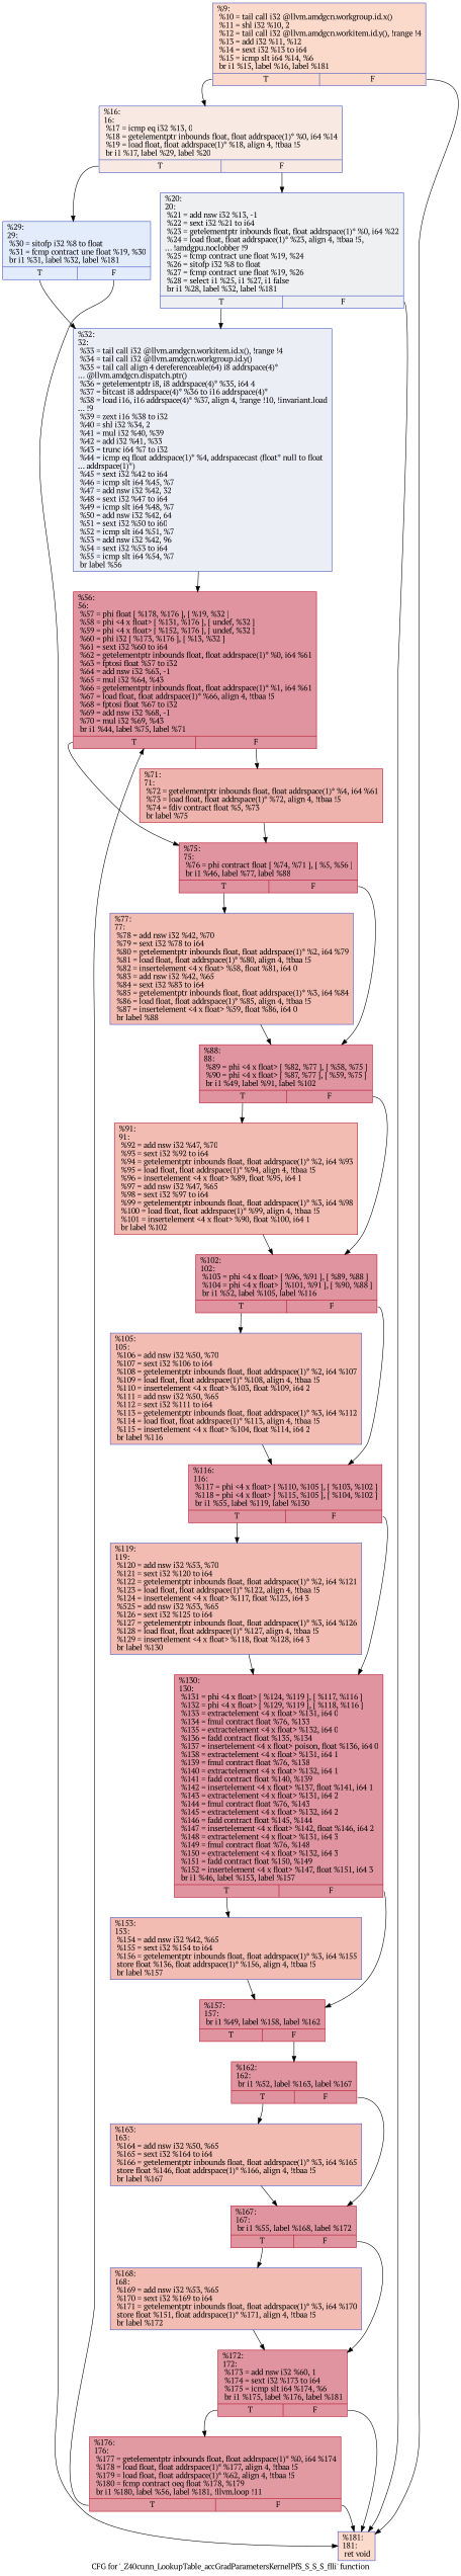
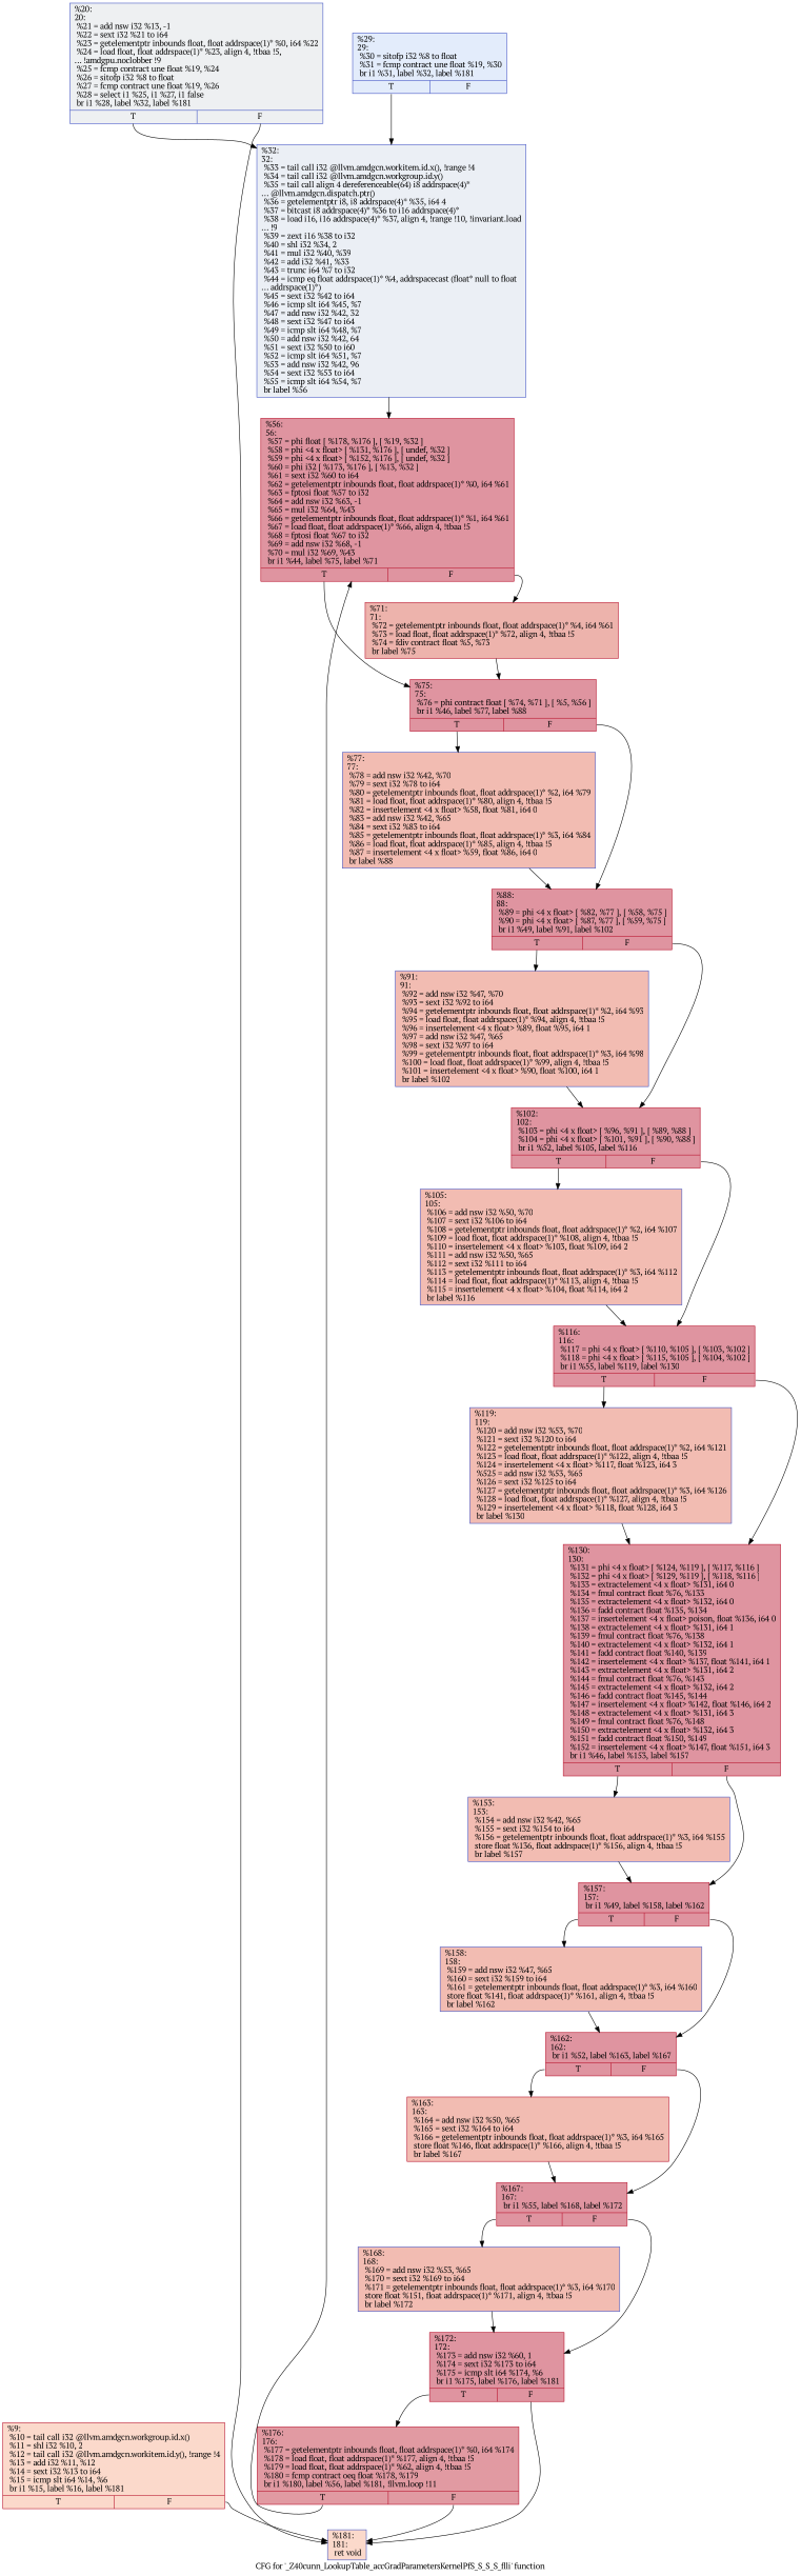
  digraph {
    fontname="PT Serif"
    label="CFG for '_Z40cunn_LookupTable_accGradParametersKernelPfS_S_S_S_flli' function"
    node [color="#3d50c3ff" fillcolor="#b70d2870" fontname="PT Serif" shape=record style=filled]
    edge [fontname="PT Serif" tailport=s0]
-   n1 [fillcolor="#f7a88970" label="{%9:\l  %10 = tail call i32 @llvm.amdgcn.workgroup.id.x()\l  %11 = shl i32 %10, 2\l  %12 = tail call i32 @llvm.amdgcn.workitem.id.y(), !range !4\l  %13 = add i32 %11, %12\l  %14 = sext i32 %13 to i64\l  %15 = icmp slt i64 %14, %6\l  br i1 %15, label %16, label %181\l|{<s0>T|<s1>F}}"]
-   n2 [fillcolor="#efcebd70" label="{%16:\l16:                                               \l  %17 = icmp eq i32 %13, 0\l  %18 = getelementptr inbounds float, float addrspace(1)* %0, i64 %14\l  %19 = load float, float addrspace(1)* %18, align 4, !tbaa !5\l  br i1 %17, label %29, label %20\l|{<s0>T|<s1>F}}"]
+   n1 [color="#b70d28ff" fillcolor="#f7a88970" label="{%9:\l  %10 = tail call i32 @llvm.amdgcn.workgroup.id.x()\l  %11 = shl i32 %10, 2\l  %12 = tail call i32 @llvm.amdgcn.workitem.id.y(), !range !4\l  %13 = add i32 %11, %12\l  %14 = sext i32 %13 to i64\l  %15 = icmp slt i64 %14, %6\l  br i1 %15, label %16, label %181\l|{<s0>T|<s1>F}}"]
    n3 [fillcolor="#f7a88970" label="{%181:\l181:                                              \l  ret void\l}"]
    n4 [fillcolor="#bfd3f670" label="{%29:\l29:                                               \l  %30 = sitofp i32 %8 to float\l  %31 = fcmp contract une float %19, %30\l  br i1 %31, label %32, label %181\l|{<s0>T|<s1>F}}"]
    n5 [fillcolor="#d9dce170" label="{%20:\l20:                                               \l  %21 = add nsw i32 %13, -1\l  %22 = sext i32 %21 to i64\l  %23 = getelementptr inbounds float, float addrspace(1)* %0, i64 %22\l  %24 = load float, float addrspace(1)* %23, align 4, !tbaa !5,\l... !amdgpu.noclobber !9\l  %25 = fcmp contract une float %19, %24\l  %26 = sitofp i32 %8 to float\l  %27 = fcmp contract une float %19, %26\l  %28 = select i1 %25, i1 %27, i1 false\l  br i1 %28, label %32, label %181\l|{<s0>T|<s1>F}}"]
    n6 [fillcolor="#d1dae970" label="{%32:\l32:                                               \l  %33 = tail call i32 @llvm.amdgcn.workitem.id.x(), !range !4\l  %34 = tail call i32 @llvm.amdgcn.workgroup.id.y()\l  %35 = tail call align 4 dereferenceable(64) i8 addrspace(4)*\l... @llvm.amdgcn.dispatch.ptr()\l  %36 = getelementptr i8, i8 addrspace(4)* %35, i64 4\l  %37 = bitcast i8 addrspace(4)* %36 to i16 addrspace(4)*\l  %38 = load i16, i16 addrspace(4)* %37, align 4, !range !10, !invariant.load\l... !9\l  %39 = zext i16 %38 to i32\l  %40 = shl i32 %34, 2\l  %41 = mul i32 %40, %39\l  %42 = add i32 %41, %33\l  %43 = trunc i64 %7 to i32\l  %44 = icmp eq float addrspace(1)* %4, addrspacecast (float* null to float\l... addrspace(1)*)\l  %45 = sext i32 %42 to i64\l  %46 = icmp slt i64 %45, %7\l  %47 = add nsw i32 %42, 32\l  %48 = sext i32 %47 to i64\l  %49 = icmp slt i64 %48, %7\l  %50 = add nsw i32 %42, 64\l  %51 = sext i32 %50 to i60\l  %52 = icmp slt i64 %51, %7\l  %53 = add nsw i32 %42, 96\l  %54 = sext i32 %53 to i64\l  %55 = icmp slt i64 %54, %7\l  br label %56\l}"]
    n7 [color="#b70d28ff" label="{%56:\l56:                                               \l  %57 = phi float [ %178, %176 ], [ %19, %32 ]\l  %58 = phi \<4 x float\> [ %131, %176 ], [ undef, %32 ]\l  %59 = phi \<4 x float\> [ %152, %176 ], [ undef, %32 ]\l  %60 = phi i32 [ %173, %176 ], [ %13, %32 ]\l  %61 = sext i32 %60 to i64\l  %62 = getelementptr inbounds float, float addrspace(1)* %0, i64 %61\l  %63 = fptosi float %57 to i32\l  %64 = add nsw i32 %63, -1\l  %65 = mul i32 %64, %43\l  %66 = getelementptr inbounds float, float addrspace(1)* %1, i64 %61\l  %67 = load float, float addrspace(1)* %66, align 4, !tbaa !5\l  %68 = fptosi float %67 to i32\l  %69 = add nsw i32 %68, -1\l  %70 = mul i32 %69, %43\l  br i1 %44, label %75, label %71\l|{<s0>T|<s1>F}}"]
    n8 [color="#b70d28ff" label="{%75:\l75:                                               \l  %76 = phi contract float [ %74, %71 ], [ %5, %56 ]\l  br i1 %46, label %77, label %88\l|{<s0>T|<s1>F}}"]
    n9 [color="#b70d28ff" fillcolor="#d6524470" label="{%71:\l71:                                               \l  %72 = getelementptr inbounds float, float addrspace(1)* %4, i64 %61\l  %73 = load float, float addrspace(1)* %72, align 4, !tbaa !5\l  %74 = fdiv contract float %5, %73\l  br label %75\l}"]
    n10 [fillcolor="#e1675170" label="{%77:\l77:                                               \l  %78 = add nsw i32 %42, %70\l  %79 = sext i32 %78 to i64\l  %80 = getelementptr inbounds float, float addrspace(1)* %2, i64 %79\l  %81 = load float, float addrspace(1)* %80, align 4, !tbaa !5\l  %82 = insertelement \<4 x float\> %58, float %81, i64 0\l  %83 = add nsw i32 %42, %65\l  %84 = sext i32 %83 to i64\l  %85 = getelementptr inbounds float, float addrspace(1)* %3, i64 %84\l  %86 = load float, float addrspace(1)* %85, align 4, !tbaa !5\l  %87 = insertelement \<4 x float\> %59, float %86, i64 0\l  br label %88\l}"]
    n11 [color="#b70d28ff" label="{%88:\l88:                                               \l  %89 = phi \<4 x float\> [ %82, %77 ], [ %58, %75 ]\l  %90 = phi \<4 x float\> [ %87, %77 ], [ %59, %75 ]\l  br i1 %49, label %91, label %102\l|{<s0>T|<s1>F}}"]
-   n12 [color="#b70d28ff" fillcolor="#e1675170" label="{%91:\l91:                                               \l  %92 = add nsw i32 %47, %70\l  %93 = sext i32 %92 to i64\l  %94 = getelementptr inbounds float, float addrspace(1)* %2, i64 %93\l  %95 = load float, float addrspace(1)* %94, align 4, !tbaa !5\l  %96 = insertelement \<4 x float\> %89, float %95, i64 1\l  %97 = add nsw i32 %47, %65\l  %98 = sext i32 %97 to i64\l  %99 = getelementptr inbounds float, float addrspace(1)* %3, i64 %98\l  %100 = load float, float addrspace(1)* %99, align 4, !tbaa !5\l  %101 = insertelement \<4 x float\> %90, float %100, i64 1\l  br label %102\l}"]
+   n12 [fillcolor="#e1675170" label="{%91:\l91:                                               \l  %92 = add nsw i32 %47, %70\l  %93 = sext i32 %92 to i64\l  %94 = getelementptr inbounds float, float addrspace(1)* %2, i64 %93\l  %95 = load float, float addrspace(1)* %94, align 4, !tbaa !5\l  %96 = insertelement \<4 x float\> %89, float %95, i64 1\l  %97 = add nsw i32 %47, %65\l  %98 = sext i32 %97 to i64\l  %99 = getelementptr inbounds float, float addrspace(1)* %3, i64 %98\l  %100 = load float, float addrspace(1)* %99, align 4, !tbaa !5\l  %101 = insertelement \<4 x float\> %90, float %100, i64 1\l  br label %102\l}"]
    n13 [color="#b70d28ff" label="{%102:\l102:                                              \l  %103 = phi \<4 x float\> [ %96, %91 ], [ %89, %88 ]\l  %104 = phi \<4 x float\> [ %101, %91 ], [ %90, %88 ]\l  br i1 %52, label %105, label %116\l|{<s0>T|<s1>F}}"]
    n14 [fillcolor="#e1675170" label="{%105:\l105:                                              \l  %106 = add nsw i32 %50, %70\l  %107 = sext i32 %106 to i64\l  %108 = getelementptr inbounds float, float addrspace(1)* %2, i64 %107\l  %109 = load float, float addrspace(1)* %108, align 4, !tbaa !5\l  %110 = insertelement \<4 x float\> %103, float %109, i64 2\l  %111 = add nsw i32 %50, %65\l  %112 = sext i32 %111 to i64\l  %113 = getelementptr inbounds float, float addrspace(1)* %3, i64 %112\l  %114 = load float, float addrspace(1)* %113, align 4, !tbaa !5\l  %115 = insertelement \<4 x float\> %104, float %114, i64 2\l  br label %116\l}"]
    n15 [color="#b70d28ff" label="{%116:\l116:                                              \l  %117 = phi \<4 x float\> [ %110, %105 ], [ %103, %102 ]\l  %118 = phi \<4 x float\> [ %115, %105 ], [ %104, %102 ]\l  br i1 %55, label %119, label %130\l|{<s0>T|<s1>F}}"]
    n16 [fillcolor="#e1675170" label="{%119:\l119:                                              \l  %120 = add nsw i32 %53, %70\l  %121 = sext i32 %120 to i64\l  %122 = getelementptr inbounds float, float addrspace(1)* %2, i64 %121\l  %123 = load float, float addrspace(1)* %122, align 4, !tbaa !5\l  %124 = insertelement \<4 x float\> %117, float %123, i64 3\l  %525 = add nsw i32 %53, %65\l  %126 = sext i32 %125 to i64\l  %127 = getelementptr inbounds float, float addrspace(1)* %3, i64 %126\l  %128 = load float, float addrspace(1)* %127, align 4, !tbaa !5\l  %129 = insertelement \<4 x float\> %118, float %128, i64 3\l  br label %130\l}"]
    n17 [color="#b70d28ff" label="{%130:\l130:                                              \l  %131 = phi \<4 x float\> [ %124, %119 ], [ %117, %116 ]\l  %132 = phi \<4 x float\> [ %129, %119 ], [ %118, %116 ]\l  %133 = extractelement \<4 x float\> %131, i64 0\l  %134 = fmul contract float %76, %133\l  %135 = extractelement \<4 x float\> %132, i64 0\l  %136 = fadd contract float %135, %134\l  %137 = insertelement \<4 x float\> poison, float %136, i64 0\l  %138 = extractelement \<4 x float\> %131, i64 1\l  %139 = fmul contract float %76, %138\l  %140 = extractelement \<4 x float\> %132, i64 1\l  %141 = fadd contract float %140, %139\l  %142 = insertelement \<4 x float\> %137, float %141, i64 1\l  %143 = extractelement \<4 x float\> %131, i64 2\l  %144 = fmul contract float %76, %143\l  %145 = extractelement \<4 x float\> %132, i64 2\l  %146 = fadd contract float %145, %144\l  %147 = insertelement \<4 x float\> %142, float %146, i64 2\l  %148 = extractelement \<4 x float\> %131, i64 3\l  %149 = fmul contract float %76, %148\l  %150 = extractelement \<4 x float\> %132, i64 3\l  %151 = fadd contract float %150, %149\l  %152 = insertelement \<4 x float\> %147, float %151, i64 3\l  br i1 %46, label %153, label %157\l|{<s0>T|<s1>F}}"]
    n18 [fillcolor="#e1675170" label="{%153:\l153:                                              \l  %154 = add nsw i32 %42, %65\l  %155 = sext i32 %154 to i64\l  %156 = getelementptr inbounds float, float addrspace(1)* %3, i64 %155\l  store float %136, float addrspace(1)* %156, align 4, !tbaa !5\l  br label %157\l}"]
    n19 [color="#b70d28ff" label="{%157:\l157:                                              \l  br i1 %49, label %158, label %162\l|{<s0>T|<s1>F}}"]
+   n20 [fillcolor="#e1675170" label="{%158:\l158:                                              \l  %159 = add nsw i32 %47, %65\l  %160 = sext i32 %159 to i64\l  %161 = getelementptr inbounds float, float addrspace(1)* %3, i64 %160\l  store float %141, float addrspace(1)* %161, align 4, !tbaa !5\l  br label %162\l}"]
    n21 [color="#b70d28ff" label="{%162:\l162:                                              \l  br i1 %52, label %163, label %167\l|{<s0>T|<s1>F}}"]
-   n22 [fillcolor="#e1675170" label="{%163:\l163:                                              \l  %164 = add nsw i32 %50, %65\l  %165 = sext i32 %164 to i64\l  %166 = getelementptr inbounds float, float addrspace(1)* %3, i64 %165\l  store float %146, float addrspace(1)* %166, align 4, !tbaa !5\l  br label %167\l}"]
+   n22 [color="#b70d28ff" fillcolor="#e1675170" label="{%163:\l163:                                              \l  %164 = add nsw i32 %50, %65\l  %165 = sext i32 %164 to i64\l  %166 = getelementptr inbounds float, float addrspace(1)* %3, i64 %165\l  store float %146, float addrspace(1)* %166, align 4, !tbaa !5\l  br label %167\l}"]
    n23 [color="#b70d28ff" label="{%167:\l167:                                              \l  br i1 %55, label %168, label %172\l|{<s0>T|<s1>F}}"]
    n24 [fillcolor="#e1675170" label="{%168:\l168:                                              \l  %169 = add nsw i32 %53, %65\l  %170 = sext i32 %169 to i64\l  %171 = getelementptr inbounds float, float addrspace(1)* %3, i64 %170\l  store float %151, float addrspace(1)* %171, align 4, !tbaa !5\l  br label %172\l}"]
    n25 [color="#b70d28ff" label="{%172:\l172:                                              \l  %173 = add nsw i32 %60, 1\l  %174 = sext i32 %173 to i64\l  %175 = icmp slt i64 %174, %6\l  br i1 %175, label %176, label %181\l|{<s0>T|<s1>F}}"]
    n26 [color="#b70d28ff" fillcolor="#bb1b2c70" label="{%176:\l176:                                              \l  %177 = getelementptr inbounds float, float addrspace(1)* %0, i64 %174\l  %178 = load float, float addrspace(1)* %177, align 4, !tbaa !5\l  %179 = load float, float addrspace(1)* %62, align 4, !tbaa !5\l  %180 = fcmp contract oeq float %178, %179\l  br i1 %180, label %56, label %181, !llvm.loop !11\l|{<s0>T|<s1>F}}"]
-   n1 -> n2
    n1 -> n3 [tailport=s1]
-   n2 -> n4
-   n2 -> n5 [tailport=s1]
-   n4 -> n3 [tailport=s1]
    n4 -> n6
    n5 -> n3 [tailport=s1]
    n5 -> n6
    n6 -> n7
    n7 -> n8
    n7 -> n9 [tailport=s1]
    n8 -> n10
    n8 -> n11 [tailport=s1]
    n9 -> n8
    n10 -> n11
    n11 -> n12
    n11 -> n13 [tailport=s1]
    n12 -> n13
    n13 -> n14
    n13 -> n15 [tailport=s1]
    n14 -> n15
    n15 -> n16
    n15 -> n17 [tailport=s1]
    n16 -> n17
    n17 -> n18
    n17 -> n19 [tailport=s1]
    n18 -> n19
+   n19 -> n20
    n19 -> n21 [tailport=s1]
+   n20 -> n21
    n21 -> n22
    n21 -> n23 [tailport=s1]
    n22 -> n23
    n23 -> n24
    n23 -> n25 [tailport=s1]
    n24 -> n25
    n25 -> n3 [tailport=s1]
    n25 -> n26
    n26 -> n3 [tailport=s1]
    n26 -> n7
  }
